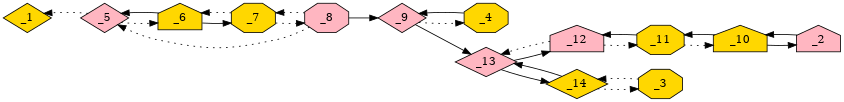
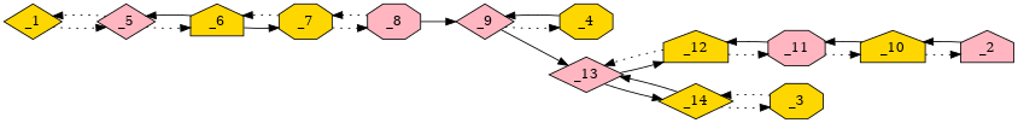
  digraph {
    rankdir=LR
    node [fillcolor=gold shape=diamond style=filled]
    edge [style=dotted]
    _1 [x=101.000000 y=80.000000]
    _5 [fillcolor=lightpink x=97.000000 y=95.000000]
    _6 [shape=house x=83.000000 y=104.000000]
    _7 [shape=octagon x=73.000000 y=117.000000]
    _2 [fillcolor=lightpink shape=house x=122.000000 y=164.000000]
    _10 [shape=house x=121.000000 y=144.000000]
-   _11 [shape=octagon x=124.000000 y=129.000000]
-   _12 [fillcolor=lightpink shape=house x=140.000000 y=128.000000]
+   _11 [fillcolor=lightpink shape=octagon x=124.000000 y=129.000000]
+   _12 [shape=house x=140.000000 y=128.000000]
    _3 [shape=octagon x=161.000000 y=165.000000]
    _14 [x=158.000000 y=151.000000]
    _13 [fillcolor=lightpink x=149.000000 y=140.000000]
    _4 [shape=octagon x=58.000000 y=168.000000]
    _9 [fillcolor=lightpink x=61.000000 y=150.000000]
    _8 [fillcolor=lightpink shape=octagon x=70.000000 y=136.000000]
-   _8 -> _5 [angle=1.831399 orient=0.966235]
+   _1 -> _5 [angle=1.831399 orient=0.966235]
    _5 -> _1 [angle=-1.310194 orient=-0.966235]
    _5 -> _6 [angle=2.570255 orient=0.540758]
    _6 -> _5 [angle=-0.571337 orient=-0.540758 style=solid]
    _6 -> _7 [angle=2.226492 orient=0.792624 style=solid]
    _7 -> _6 [angle=-0.915101 orient=-0.792624]
    _7 -> _8 [angle=1.727398 orient=0.987763]
    _2 -> _10 [angle=-1.620755 orient=-0.998752 style=solid]
-   _10 -> _2 [angle=1.520838 orient=0.998752 style=solid]
+   _10 -> _2 [angle=1.520838 orient=0.998752]
    _10 -> _11 [angle=-1.373401 orient=-0.980581 style=solid]
    _11 -> _10 [angle=1.768192 orient=0.980581]
    _11 -> _12 [angle=-0.062419 orient=-0.062378 style=solid]
    _12 -> _11 [angle=3.079174 orient=0.062378]
    _12 -> _13 [angle=0.927295 orient=0.800000]
    _3 -> _14 [angle=-1.781890 orient=-0.977802]
    _14 -> _3 [angle=1.359703 orient=0.977802]
    _14 -> _13 [angle=-2.256526 orient=-0.773957 style=solid]
    _13 -> _12 [angle=-2.214297 orient=-0.800000 style=solid]
    _13 -> _14 [angle=0.885067 orient=0.773957 style=solid]
    _4 -> _9 [angle=-1.405648 orient=-0.986394 style=solid]
    _9 -> _13 [angle=-0.999459 orient=-0.841178 style=solid]
    _9 -> _4 [angle=1.735945 orient=0.986394]
    _8 -> _7 [angle=-1.414194 orient=-0.987763]
    _8 -> _9 [angle=2.142134 orient=0.841178 style=solid]
  }
